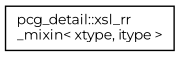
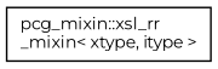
  digraph {
    rankdir=LR
    fontname=Montserrat
-   n1 [color=black fillcolor=white fontname=Montserrat fontsize=10 height=0.2 label="pcg_detail::xsl_rr\l_mixin\< xtype, itype \>" shape=record style=filled width=0.4]
+   n1 [color=black fillcolor=white fontname=Montserrat fontsize=10 height=0.2 label="pcg_mixin::xsl_rr\l_mixin\< xtype, itype \>" shape=record style=filled width=0.4]
  }
